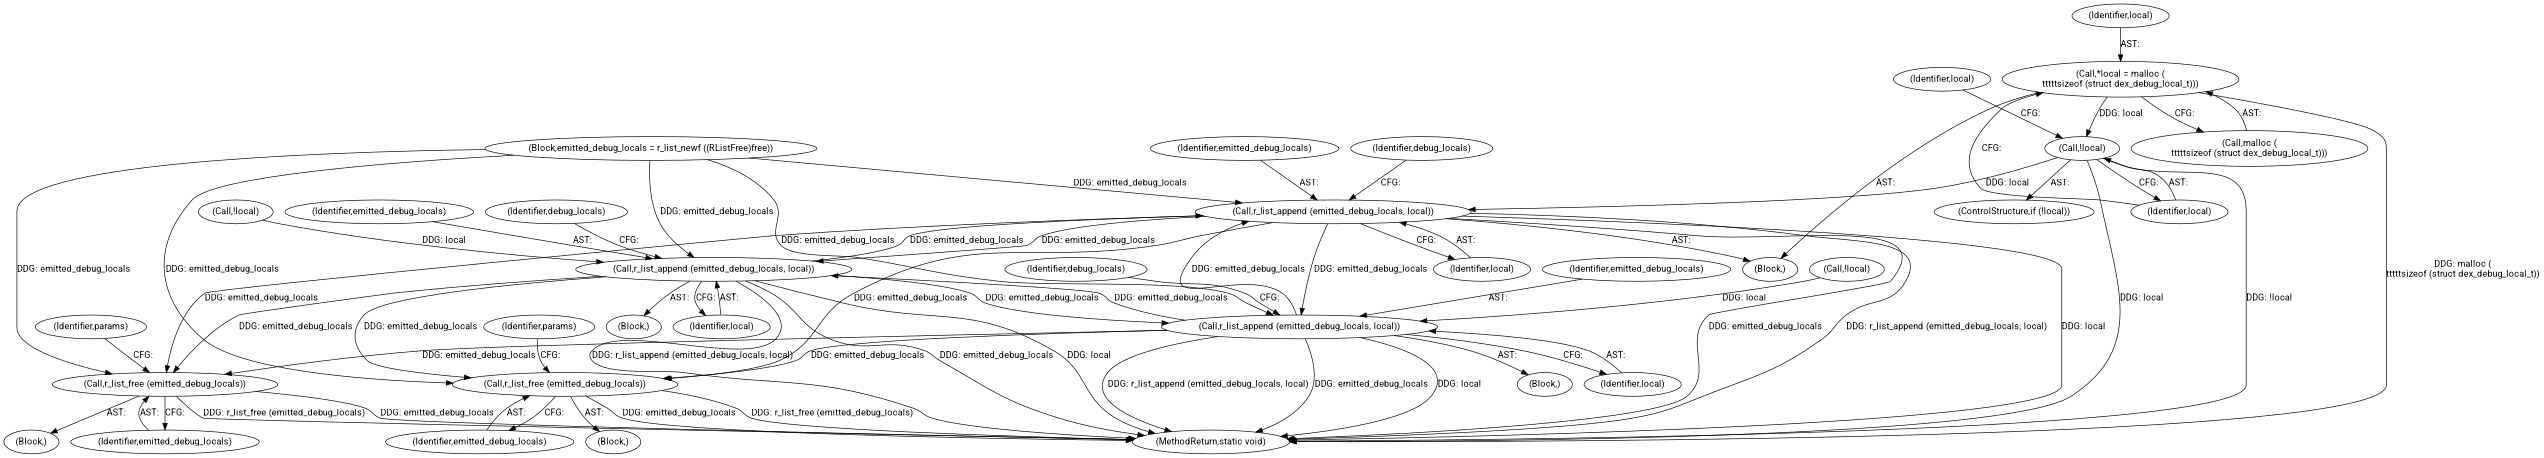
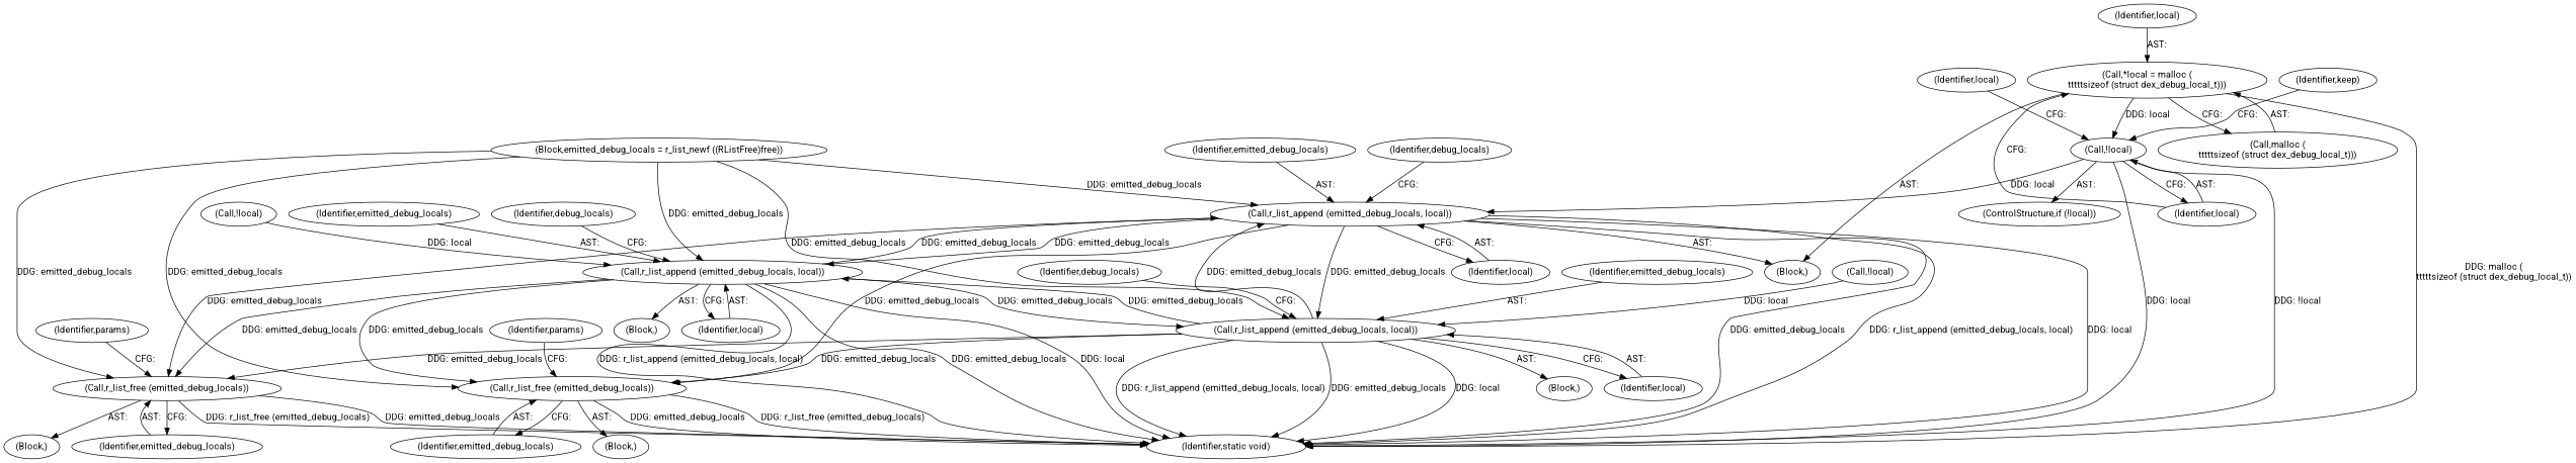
  digraph {
    fontname=Roboto
    node [fontname=Roboto]
    edge [fontname=Roboto]
    n1 [label="(Call,*local = malloc (\n\t\t\t\t\tsizeof (struct dex_debug_local_t)))"]
    n2 [label="(Call,!local)"]
    n3 [label="(Call,malloc (\n\t\t\t\t\tsizeof (struct dex_debug_local_t)))"]
    n4 [label="(Block,)"]
-   n5 [label="(MethodReturn,static void)"]
+   n5 [label="(Identifier,static void)"]
    n6 [label="(Call,r_list_append (emitted_debug_locals, local))"]
    n7 [label="(Identifier,local)"]
    n8 [label="(ControlStructure,if (!local))"]
    n9 [label="(Call,r_list_append (emitted_debug_locals, local))"]
    n10 [label="(Call,r_list_append (emitted_debug_locals, local))"]
    n11 [label="(Call,r_list_free (emitted_debug_locals))"]
    n12 [label="(Call,r_list_free (emitted_debug_locals))"]
    n13 [label="(Identifier,local)"]
    n14 [label="(Block,)"]
    n15 [label="(Identifier,local)"]
    n16 [label="(Block,)"]
    n17 [label="(Identifier,local)"]
    n18 [label="(Identifier,emitted_debug_locals)"]
    n19 [label="(Block,)"]
    n20 [label="(Identifier,emitted_debug_locals)"]
    n21 [label="(Block,)"]
    n22 [label="(Identifier,emitted_debug_locals)"]
    n23 [label="(Identifier,params)"]
    n24 [label="(Call,!local)"]
    n25 [label="(Identifier,local)"]
    n26 [label="(Identifier,emitted_debug_locals)"]
    n27 [label="(Identifier,emitted_debug_locals)"]
    n28 [label="(Identifier,debug_locals)"]
    n29 [label="(Call,!local)"]
    n30 [label="(Block,emitted_debug_locals = r_list_newf ((RListFree)free))"]
    n31 [label="(Identifier,local)"]
    n32 [label="(Identifier,debug_locals)"]
    n33 [label="(Identifier,params)"]
+   n34 [label="(Identifier,keep)"]
    n35 [label="(Identifier,debug_locals)"]
    n1 -> n2 [label="DDG: local"]
    n1 -> n3 [label="CFG: "]
    n1 -> n4 [label="AST: "]
    n1 -> n5 [label="DDG: malloc (\n\t\t\t\t\tsizeof (struct dex_debug_local_t))"]
    n2 -> n5 [label="DDG: local"]
    n2 -> n5 [label="DDG: !local"]
    n2 -> n6 [label="DDG: local"]
    n2 -> n7 [label="CFG: "]
    n2 -> n8 [label="AST: "]
    n3 -> n1 [label="AST: "]
    n6 -> n4 [label="AST: "]
    n6 -> n5 [label="DDG: emitted_debug_locals"]
    n6 -> n5 [label="DDG: r_list_append (emitted_debug_locals, local)"]
    n6 -> n5 [label="DDG: local"]
    n6 -> n9 [label="DDG: emitted_debug_locals"]
    n6 -> n10 [label="DDG: emitted_debug_locals"]
    n6 -> n11 [label="DDG: emitted_debug_locals"]
    n6 -> n12 [label="DDG: emitted_debug_locals"]
    n6 -> n13 [label="CFG: "]
    n7 -> n1 [label="CFG: "]
    n7 -> n2 [label="AST: "]
    n9 -> n5 [label="DDG: r_list_append (emitted_debug_locals, local)"]
    n9 -> n5 [label="DDG: emitted_debug_locals"]
    n9 -> n5 [label="DDG: local"]
    n9 -> n6 [label="DDG: emitted_debug_locals"]
    n9 -> n10 [label="DDG: emitted_debug_locals"]
    n9 -> n11 [label="DDG: emitted_debug_locals"]
    n9 -> n12 [label="DDG: emitted_debug_locals"]
    n9 -> n14 [label="AST: "]
    n9 -> n15 [label="CFG: "]
    n10 -> n5 [label="DDG: r_list_append (emitted_debug_locals, local)"]
    n10 -> n5 [label="DDG: emitted_debug_locals"]
    n10 -> n5 [label="DDG: local"]
    n10 -> n6 [label="DDG: emitted_debug_locals"]
    n10 -> n9 [label="DDG: emitted_debug_locals"]
    n10 -> n11 [label="DDG: emitted_debug_locals"]
    n10 -> n12 [label="DDG: emitted_debug_locals"]
    n10 -> n16 [label="AST: "]
    n10 -> n17 [label="CFG: "]
    n11 -> n5 [label="DDG: r_list_free (emitted_debug_locals)"]
    n11 -> n5 [label="DDG: emitted_debug_locals"]
    n11 -> n18 [label="CFG: "]
    n11 -> n19 [label="AST: "]
    n12 -> n5 [label="DDG: emitted_debug_locals"]
    n12 -> n5 [label="DDG: r_list_free (emitted_debug_locals)"]
    n12 -> n20 [label="CFG: "]
    n12 -> n21 [label="AST: "]
    n13 -> n6 [label="AST: "]
    n15 -> n9 [label="AST: "]
    n17 -> n10 [label="AST: "]
    n18 -> n11 [label="AST: "]
    n20 -> n12 [label="AST: "]
    n22 -> n6 [label="AST: "]
    n23 -> n11 [label="CFG: "]
    n24 -> n9 [label="DDG: local"]
    n25 -> n2 [label="CFG: "]
    n26 -> n9 [label="AST: "]
    n27 -> n10 [label="AST: "]
    n28 -> n6 [label="CFG: "]
    n29 -> n10 [label="DDG: local"]
    n30 -> n6 [label="DDG: emitted_debug_locals"]
    n30 -> n9 [label="DDG: emitted_debug_locals"]
    n30 -> n10 [label="DDG: emitted_debug_locals"]
    n30 -> n11 [label="DDG: emitted_debug_locals"]
    n30 -> n12 [label="DDG: emitted_debug_locals"]
    n31 -> n1 [label="AST: "]
    n32 -> n10 [label="CFG: "]
    n33 -> n12 [label="CFG: "]
+   n34 -> n2 [label="CFG: "]
    n35 -> n9 [label="CFG: "]
  }
